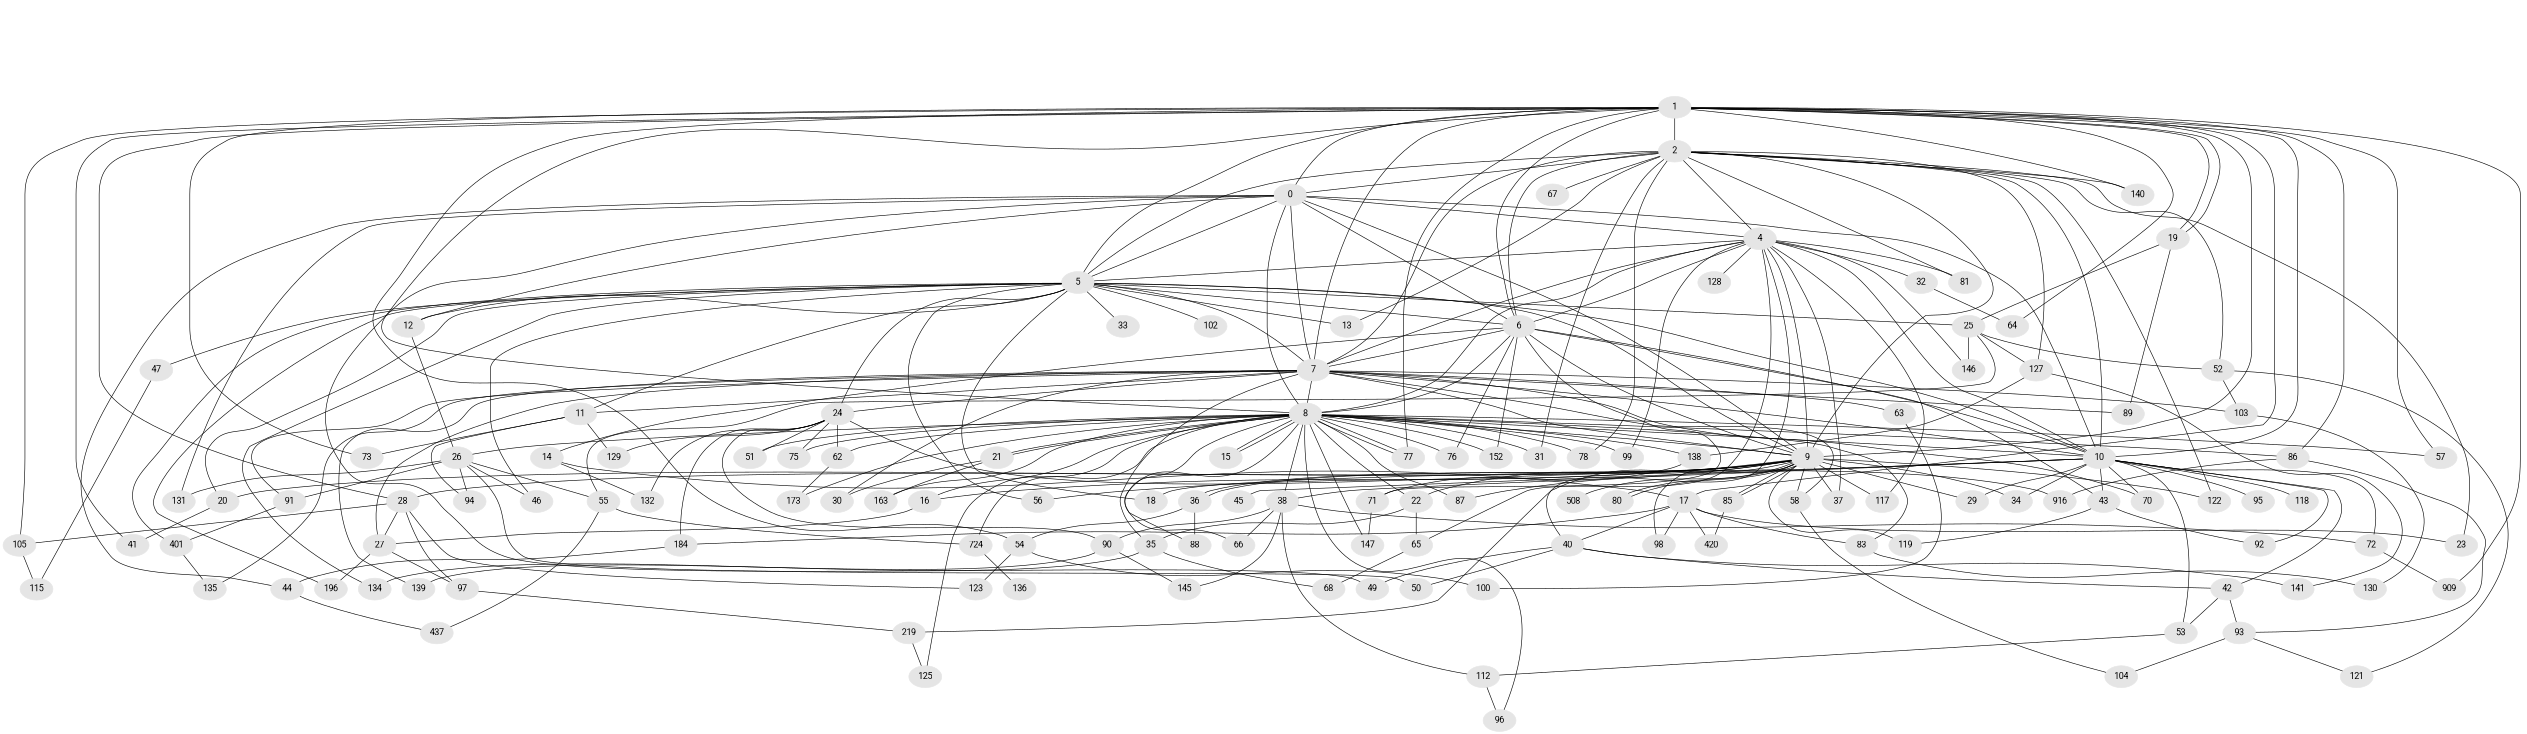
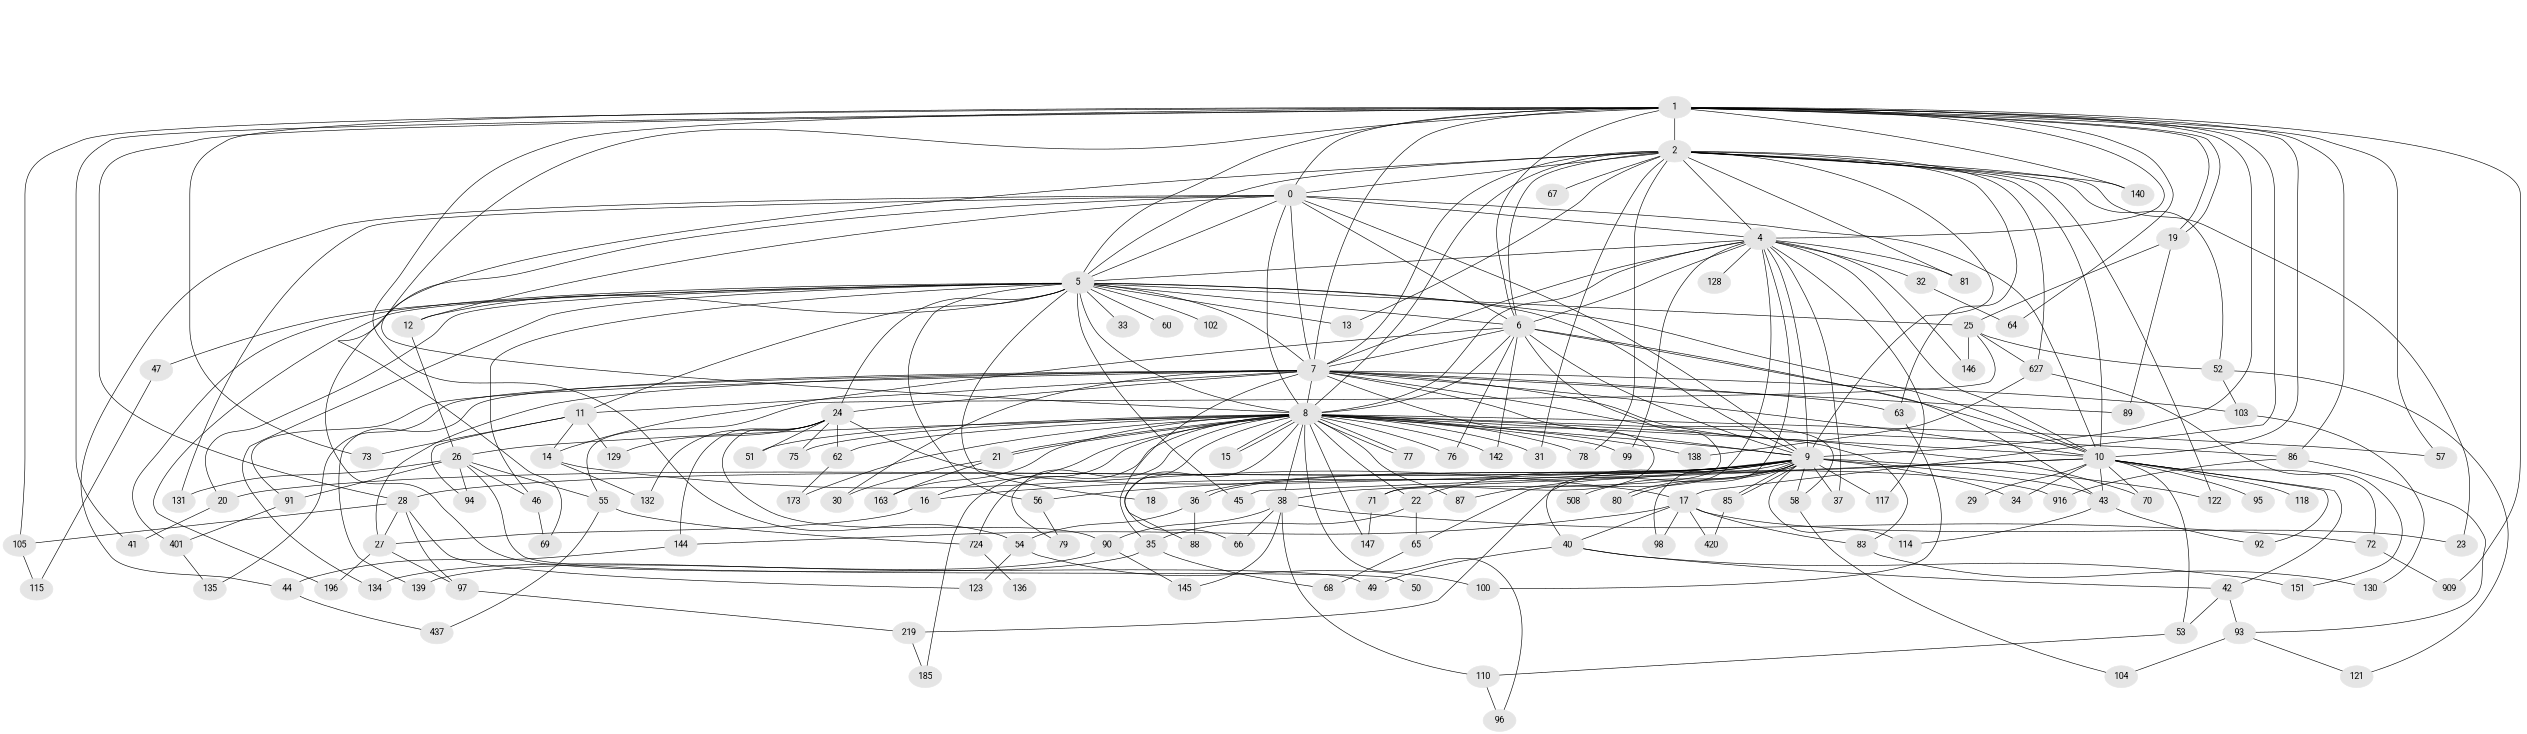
  graph {
    fontname=Roboto
    node [color=gray90 fontname=Roboto style=filled]
    edge [fontname=Roboto]
    1
    2
    n3 [label=0]
    4
    5
    6
    7
    8
    9
    10
    17
    19
    28
    41
    54
    57
    64
    73
    86
    105
    n21 [label=909]
    140
    13
    23
    31
    52
    63
    67
+   69
    78
    81
    122
-   127
+   127 [label=627]
    12
    44
    49
    131
    32
    37
    40
    65
    99
    117
    128
    146
    33
    11
    18
    20
    24
    25
    45
    46
    47
    56
+   60
    n57 [label=401]
    102
    n59 [label=196]
    134
    14
    43
    71
    76
-   142 [label=152]
+   142
    27
    30
    35
    58
    70
    89
    91
    103
    135
    139
    15
    16
    21
    22
    26
    38
    51
    62
    66
    75
    77
+   79
    83
    87
    88
    96
    n92 [label=163]
    n93 [label=724]
-   125
+   125 [label=185]
    138
    n96 [label=173]
    147
    29
    34
    36
    80
    85
    98
    n104 [label=508]
-   114 [label=119]
+   114
    n106 [label=219]
    42
    53
    72
    92
    95
    118
    n113 [label=420]
-   144 [label=184]
+   144
    97
    123
    100
    n118 [label=916]
    93
    115
    121
-   141
+   141 [label=151]
    n123 [label=437]
    50
    68
    94
    129
    132
    90
    55
    104
    130
-   112
+   112 [label=110]
    145
    136
    1 -- 2
    1 -- n3
-   1 -- 77
+   1 -- 4
    1 -- 5
    1 -- 6
    1 -- 7
    1 -- 8
    1 -- 9
    1 -- 10
    1 -- 17
    1 -- 19
    1 -- 19
    1 -- 28
    1 -- 41
    1 -- 54
    1 -- 57
    1 -- 64
    1 -- 73
    1 -- 86
    1 -- 105
    1 -- n21
    1 -- 140
    2 -- n3
    2 -- 4
    2 -- 5
    2 -- 6
    2 -- 7
+   2 -- 8
    2 -- 9
    2 -- 10
    2 -- 140
    2 -- 13
    2 -- 23
    2 -- 31
    2 -- 52
+   2 -- 63
    2 -- 67
+   2 -- 69
    2 -- 78
    2 -- 81
    2 -- 122
    2 -- 127
    n3 -- 4
    n3 -- 5
    n3 -- 6
    n3 -- 7
    n3 -- 8
    n3 -- 9
    n3 -- 10
    n3 -- 12
    n3 -- 44
    n3 -- 49
    n3 -- 131
    4 -- 5
    4 -- 6
    4 -- 7
    4 -- 8
    4 -- 9
    4 -- 10
    4 -- 81
    4 -- 32
    4 -- 37
    4 -- 40
    4 -- 65
    4 -- 99
    4 -- 117
    4 -- 128
    4 -- 146
    5 -- 6
    5 -- 7
+   5 -- 8
    5 -- 9
    5 -- 10
    5 -- 13
    5 -- 12
    5 -- 33
    5 -- 11
    5 -- 18
    5 -- 20
    5 -- 24
    5 -- 25
+   5 -- 45
    5 -- 46
    5 -- 47
    5 -- 56
+   5 -- 60
    5 -- n57
    5 -- 102
    5 -- n59
    5 -- 134
    6 -- 7
    6 -- 8
    6 -- 9
    6 -- 10
    6 -- 14
    6 -- 43
    6 -- 71
    6 -- 76
    6 -- 142
    7 -- 8
    7 -- 9
    7 -- 10
    7 -- 63
    7 -- 11
    7 -- 24
-   138 -- 71
+   7 -- 71
    7 -- 27
    7 -- 30
    7 -- 35
    7 -- 58
    7 -- 70
    7 -- 89
    7 -- 91
    7 -- 103
    7 -- 135
    7 -- 139
    8 -- 9
    8 -- 10
    8 -- 57
    8 -- 86
    8 -- 31
    8 -- 78
    8 -- 99
    8 -- 76
    8 -- 142
    8 -- 15
    8 -- 15
    8 -- 16
    8 -- 21
    8 -- 21
    8 -- 22
    8 -- 26
    8 -- 38
    8 -- 51
    8 -- 62
    8 -- 66
    8 -- 75
    8 -- 77
    8 -- 77
+   8 -- 79
    8 -- 83
    8 -- 87
    8 -- 88
    8 -- 96
    8 -- n92
    8 -- n93
    8 -- 125
    8 -- 138
    8 -- n96
    8 -- 147
    9 -- 28
    9 -- 122
    9 -- 37
    9 -- 117
    9 -- 20
    9 -- 56
    9 -- 58
    9 -- 16
    9 -- 22
    9 -- 87
-   9 -- 29
+   9 -- 43
    9 -- 34
    9 -- 36
    9 -- 36
    9 -- 80
    9 -- 80
    9 -- 85
    9 -- 85
    9 -- 98
    9 -- n104
    9 -- 114
    9 -- n106
-   10 -- 18
    10 -- 45
    10 -- 43
    10 -- 70
    10 -- 38
    10 -- 29
    10 -- 34
    10 -- 42
    10 -- 53
    10 -- 72
    10 -- 92
    10 -- 95
    10 -- 118
    17 -- 23
    17 -- 40
    17 -- 83
    17 -- 98
    17 -- n113
    17 -- 144
    19 -- 25
    19 -- 89
    28 -- 105
    28 -- 27
    28 -- 97
    28 -- 123
    54 -- 123
    54 -- 100
    86 -- n118
    86 -- 93
    105 -- 115
    52 -- 103
    52 -- 121
    63 -- 100
    127 -- 138
    127 -- 141
    12 -- 26
    44 -- n123
    32 -- 64
    40 -- 49
    40 -- 42
    40 -- 141
-   40 -- 50
    65 -- 68
    11 -- 73
+   11 -- 14
    11 -- 94
    11 -- 129
    20 -- 41
    24 -- 51
    24 -- 62
    24 -- 75
    24 -- 144
    24 -- n118
    24 -- 129
    24 -- 132
    24 -- 90
    25 -- 52
    25 -- 127
    25 -- 146
    25 -- 55
+   46 -- 69
    47 -- 115
+   56 -- 79
    n57 -- 135
    14 -- 17
    14 -- 132
    43 -- 114
    43 -- 92
    71 -- 147
    27 -- n59
    27 -- 97
    35 -- 134
    35 -- 68
    58 -- 104
    91 -- n57
    103 -- 130
    16 -- 27
    21 -- 30
    21 -- n92
    22 -- 65
    22 -- 35
    26 -- 131
    26 -- 46
    26 -- 91
    26 -- 50
    26 -- 94
    26 -- 55
    38 -- 66
    38 -- 72
    38 -- 90
    38 -- 112
    38 -- 145
    62 -- n96
    83 -- 130
    n93 -- 136
    36 -- 54
    36 -- 88
    85 -- n113
    n106 -- 125
    42 -- 53
    42 -- 93
    53 -- 112
    72 -- n21
    144 -- 44
    97 -- n106
    93 -- 121
    93 -- 104
    90 -- 139
    90 -- 145
    55 -- n93
    55 -- n123
    112 -- 96
  }
